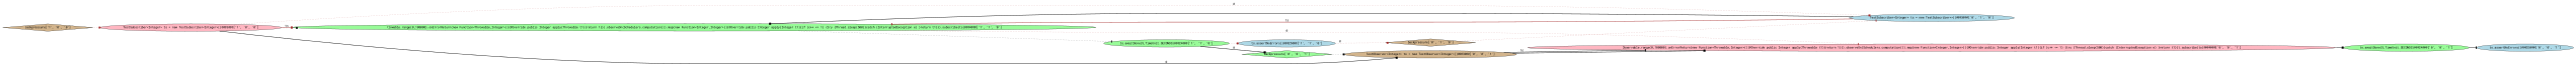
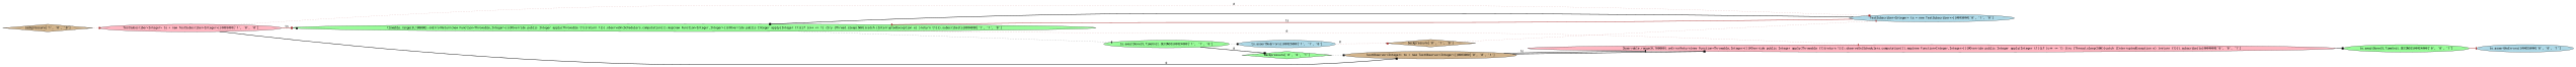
  digraph {
    fontname="Roboto Mono"
    rankdir=LR
    node [fillcolor=palegreen fontname="Roboto Mono" shape=ellipse style=filled]
    edge [arrowhead=box color=black fontname="Roboto Mono" style=bold]
    n1 [fillcolor=lightblue label="to.assertNoErrors()@@@25@@@['0', '0', '1']"]
    n2 [fillcolor=lightpink label="Observable.range(0,100000).onErrorReturn(new Function<Throwable,Integer>(){@Override public Integer apply(Throwable t1){return 1}}).observeOn(Schedulers.computation()).map(new Function<Integer,Integer>(){@Override public Integer apply(Integer t1){if (c++ <= 1) {try {Thread.sleep(500)}catch (InterruptedException e) }return t1}}).subscribe(to)@@@4@@@['0', '0', '1']"]
    n3 [label="to.awaitDone(5,TimeUnit.SECONDS)@@@24@@@['0', '0', '1']"]
    n4 [fillcolor=lightblue label="ts.assertNoErrors()@@@25@@@['1', '1', '0']"]
    n5 [fillcolor=tan label="backpressure['0', '1', '0']" shape=diamond]
    n6 [fillcolor=lightblue label="TestSubscriber<Integer> ts = new TestSubscriber<>()@@@3@@@['0', '1', '0']"]
    n7 [label="Flowable.range(0,100000).onErrorReturn(new Function<Throwable,Integer>(){@Override public Integer apply(Throwable t1){return 1}}).observeOn(Schedulers.computation()).map(new Function<Integer,Integer>(){@Override public Integer apply(Integer t1){if (c++ <= 1) {try {Thread.sleep(500)}catch (InterruptedException e) }return t1}}).subscribe(ts)@@@4@@@['1', '1', '0']"]
    n8 [label="ts.awaitDone(5,TimeUnit.SECONDS)@@@24@@@['1', '1', '0']"]
    n9 [fillcolor=tan label="TestObserver<Integer> to = new TestObserver<Integer>()@@@3@@@['0', '0', '1']"]
    n10 [label="backpressure['0', '0', '1']" shape=diamond]
    n11 [fillcolor=tan label="backpressure['1', '0', '0']" shape=diamond]
    n12 [fillcolor=lightpink label="TestSubscriber<Integer> ts = new TestSubscriber<Integer>()@@@3@@@['1', '0', '0']"]
    n2 -> n3
-   n3 -> n1 [arrowhead=tee]
+   n3 -> n1 [arrowhead=tee color=brown]
    n4 -> n5 [color=brown label=0 style=dotted]
    n5 -> n6 [arrowhead=tee color=brown style=dotted]
    n6 -> n7
    n6 -> n7 [arrowhead=tee color=brown label=ts]
    n7 -> n2 [arrowhead=tee color=brown label=0 style=dotted]
    n7 -> n8 [arrowhead=tee style=dotted]
-   n8 -> n4 [color=brown style=dotted]
+   n8 -> n4 [style=dotted]
    n8 -> n10 [label=0]
    n9 -> n2 [arrowhead=tee label=to]
    n9 -> n2
    n10 -> n9 [style=dotted]
    n11 -> n12 [color=brown style=dotted]
    n12 -> n6 [color=brown label=0 style=dotted]
    n12 -> n7 [color=brown label=ts]
    n12 -> n7 [style=dotted]
    n12 -> n9 [label=0]
  }
